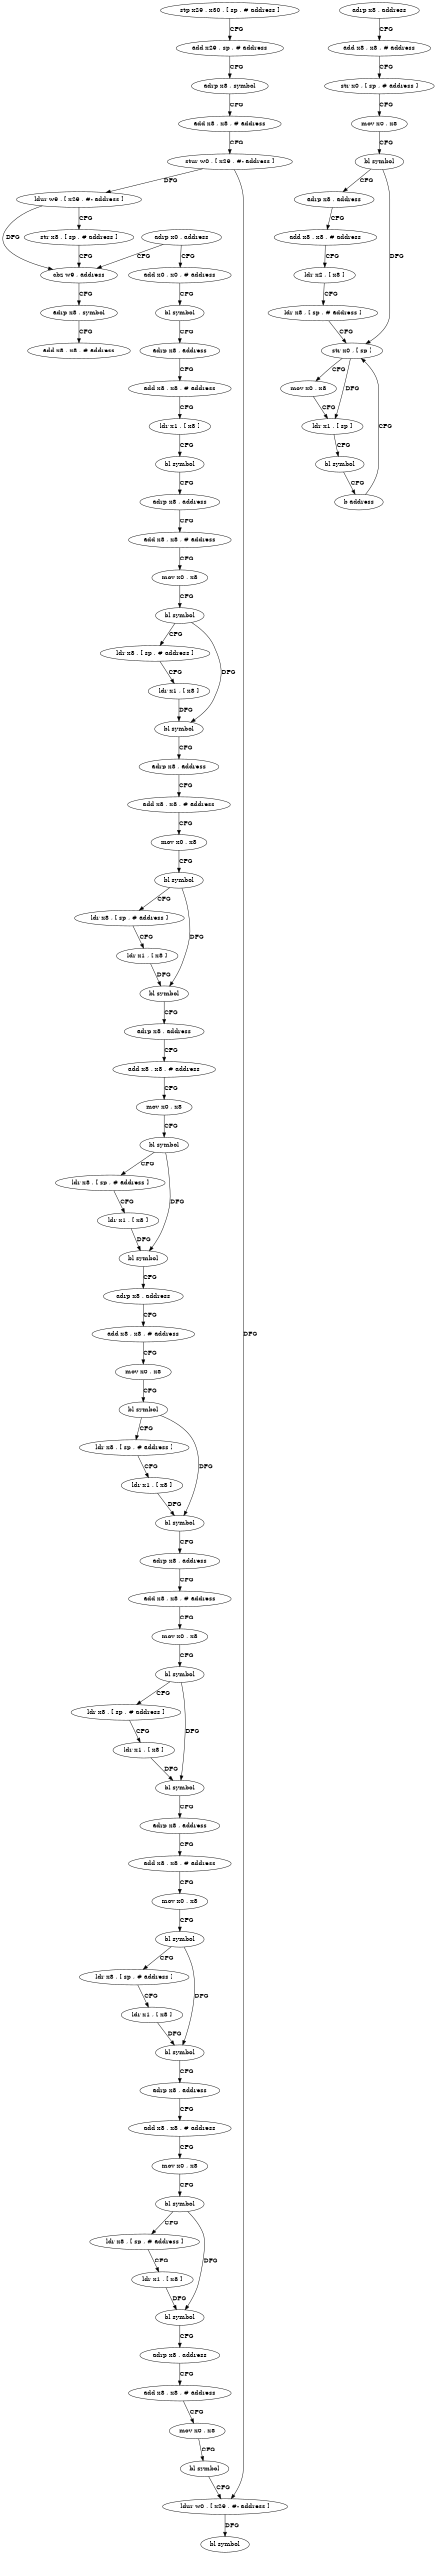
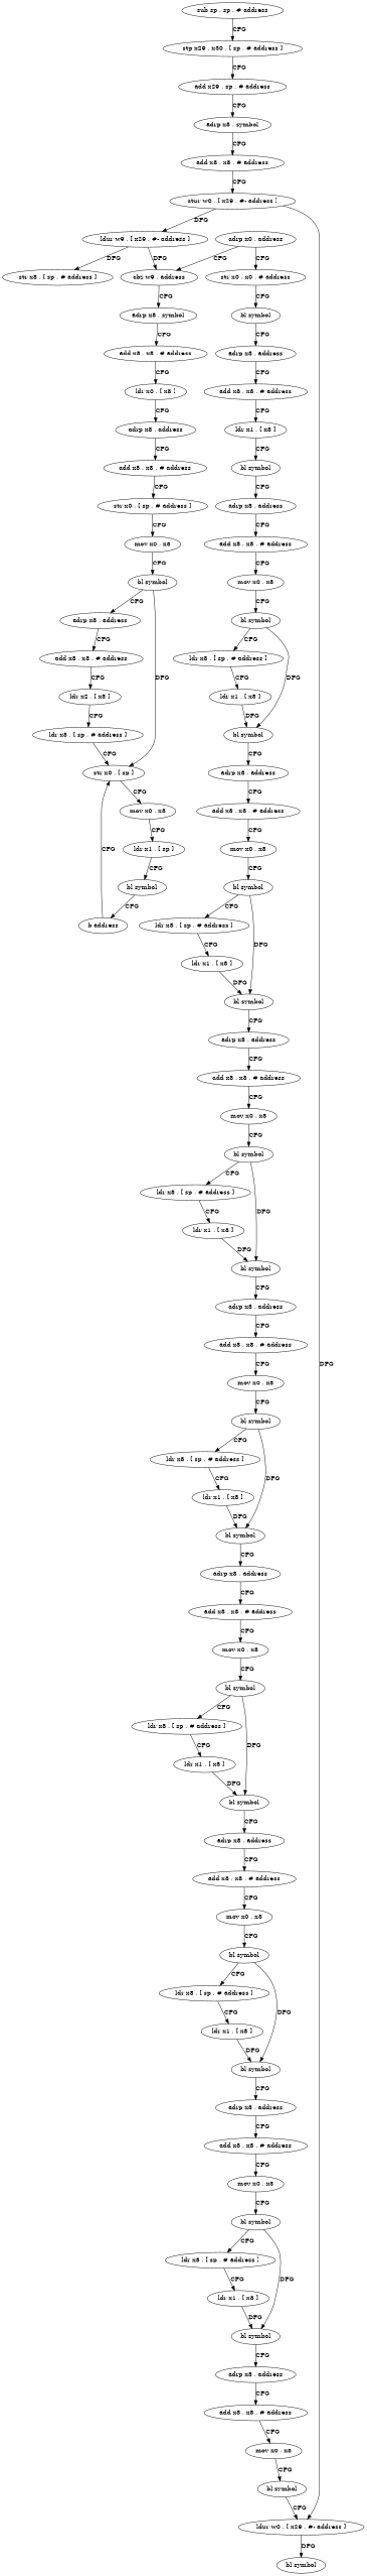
  digraph {
+   n1 [label="sub sp , sp , # address"]
    n2 [label="stp x29 , x30 , [ sp , # address ]"]
    n3 [label="add x29 , sp , # address"]
    n4 [label="adrp x8 , symbol"]
    n5 [label="add x8 , x8 , # address"]
    n6 [label="stur w0 , [ x29 , #- address ]"]
    n7 [label="ldur w9 , [ x29 , #- address ]"]
    n8 [label="ldur w0 , [ x29 , #- address ]"]
    n9 [label="str x8 , [ sp , # address ]"]
    n10 [label="cbz w9 , address"]
    n11 [label="bl symbol"]
    n12 [label="adrp x8 , symbol"]
    n13 [label="adrp x0 , address"]
-   n14 [label="add x0 , x0 , # address"]
+   n14 [label="str x0 , x0 , # address"]
    n15 [label="add x8 , x8 , # address"]
    n16 [label="bl symbol"]
+   n17 [label="ldr x0 , [ x8 ]"]
    n18 [label="adrp x8 , address"]
    n19 [label="add x8 , x8 , # address"]
    n20 [label="ldr x1 , [ x8 ]"]
    n21 [label="bl symbol"]
    n22 [label="adrp x8 , address"]
    n23 [label="add x8 , x8 , # address"]
    n24 [label="mov x0 , x8"]
    n25 [label="bl symbol"]
    n26 [label="ldr x8 , [ sp , # address ]"]
    n27 [label="bl symbol"]
    n28 [label="ldr x1 , [ x8 ]"]
    n29 [label="adrp x8 , address"]
    n30 [label="add x8 , x8 , # address"]
    n31 [label="mov x0 , x8"]
    n32 [label="bl symbol"]
    n33 [label="ldr x8 , [ sp , # address ]"]
    n34 [label="bl symbol"]
    n35 [label="ldr x1 , [ x8 ]"]
    n36 [label="adrp x8 , address"]
    n37 [label="add x8 , x8 , # address"]
    n38 [label="mov x0 , x8"]
    n39 [label="bl symbol"]
    n40 [label="ldr x8 , [ sp , # address ]"]
    n41 [label="bl symbol"]
    n42 [label="ldr x1 , [ x8 ]"]
    n43 [label="adrp x8 , address"]
    n44 [label="add x8 , x8 , # address"]
    n45 [label="mov x0 , x8"]
    n46 [label="bl symbol"]
    n47 [label="ldr x8 , [ sp , # address ]"]
    n48 [label="bl symbol"]
    n49 [label="ldr x1 , [ x8 ]"]
    n50 [label="adrp x8 , address"]
    n51 [label="add x8 , x8 , # address"]
    n52 [label="mov x0 , x8"]
    n53 [label="bl symbol"]
    n54 [label="ldr x8 , [ sp , # address ]"]
    n55 [label="bl symbol"]
    n56 [label="ldr x1 , [ x8 ]"]
    n57 [label="adrp x8 , address"]
    n58 [label="add x8 , x8 , # address"]
    n59 [label="mov x0 , x8"]
    n60 [label="bl symbol"]
    n61 [label="ldr x8 , [ sp , # address ]"]
    n62 [label="bl symbol"]
    n63 [label="ldr x1 , [ x8 ]"]
    n64 [label="adrp x8 , address"]
    n65 [label="add x8 , x8 , # address"]
    n66 [label="mov x0 , x8"]
    n67 [label="bl symbol"]
    n68 [label="ldr x8 , [ sp , # address ]"]
    n69 [label="bl symbol"]
    n70 [label="ldr x1 , [ x8 ]"]
    n71 [label="adrp x8 , address"]
    n72 [label="add x8 , x8 , # address"]
    n73 [label="mov x0 , x8"]
    n74 [label="bl symbol"]
    n75 [label="adrp x8 , address"]
    n76 [label="add x8 , x8 , # address"]
    n77 [label="str x0 , [ sp , # address ]"]
    n78 [label="mov x0 , x8"]
    n79 [label="bl symbol"]
    n80 [label="adrp x8 , address"]
    n81 [label="str x0 , [ sp ]"]
    n82 [label="add x8 , x8 , # address"]
    n83 [label="mov x0 , x8"]
    n84 [label="ldr x1 , [ sp ]"]
    n85 [label="ldr x2 , [ x8 ]"]
    n86 [label="ldr x8 , [ sp , # address ]"]
    n87 [label="bl symbol"]
    n88 [label="b address"]
+   n1 -> n2 [label=CFG]
    n2 -> n3 [label=CFG]
    n3 -> n4 [label=CFG]
    n4 -> n5 [label=CFG]
    n5 -> n6 [label=CFG]
    n6 -> n7 [label=DFG]
    n6 -> n8 [label=DFG]
-   n7 -> n9 [label=CFG]
+   n7 -> n9 [label=DFG]
    n7 -> n10 [label=DFG]
    n8 -> n11 [label=DFG]
-   n9 -> n10 [label=CFG]
    n10 -> n12 [label=CFG]
    n12 -> n15 [label=CFG]
    n13 -> n10 [label=CFG]
    n13 -> n14 [label=CFG]
    n14 -> n16 [label=CFG]
+   n15 -> n17 [label=CFG]
    n16 -> n18 [label=CFG]
+   n17 -> n75 [label=CFG]
    n18 -> n19 [label=CFG]
    n19 -> n20 [label=CFG]
    n20 -> n21 [label=CFG]
    n21 -> n22 [label=CFG]
    n22 -> n23 [label=CFG]
    n23 -> n24 [label=CFG]
    n24 -> n25 [label=CFG]
    n25 -> n26 [label=CFG]
    n25 -> n27 [label=DFG]
    n26 -> n28 [label=CFG]
    n27 -> n29 [label=CFG]
    n28 -> n27 [label=DFG]
    n29 -> n30 [label=CFG]
    n30 -> n31 [label=CFG]
    n31 -> n32 [label=CFG]
    n32 -> n33 [label=CFG]
    n32 -> n34 [label=DFG]
    n33 -> n35 [label=CFG]
    n34 -> n36 [label=CFG]
    n35 -> n34 [label=DFG]
    n36 -> n37 [label=CFG]
    n37 -> n38 [label=CFG]
    n38 -> n39 [label=CFG]
    n39 -> n40 [label=CFG]
    n39 -> n41 [label=DFG]
    n40 -> n42 [label=CFG]
    n41 -> n43 [label=CFG]
    n42 -> n41 [label=DFG]
    n43 -> n44 [label=CFG]
    n44 -> n45 [label=CFG]
    n45 -> n46 [label=CFG]
    n46 -> n47 [label=CFG]
    n46 -> n48 [label=DFG]
    n47 -> n49 [label=CFG]
    n48 -> n50 [label=CFG]
    n49 -> n48 [label=DFG]
    n50 -> n51 [label=CFG]
    n51 -> n52 [label=CFG]
    n52 -> n53 [label=CFG]
    n53 -> n54 [label=CFG]
    n53 -> n55 [label=DFG]
    n54 -> n56 [label=CFG]
    n55 -> n57 [label=CFG]
    n56 -> n55 [label=DFG]
    n57 -> n58 [label=CFG]
    n58 -> n59 [label=CFG]
    n59 -> n60 [label=CFG]
    n60 -> n61 [label=CFG]
    n60 -> n62 [label=DFG]
    n61 -> n63 [label=CFG]
    n62 -> n64 [label=CFG]
    n63 -> n62 [label=DFG]
    n64 -> n65 [label=CFG]
    n65 -> n66 [label=CFG]
    n66 -> n67 [label=CFG]
    n67 -> n68 [label=CFG]
    n67 -> n69 [label=DFG]
    n68 -> n70 [label=CFG]
    n69 -> n71 [label=CFG]
    n70 -> n69 [label=DFG]
    n71 -> n72 [label=CFG]
    n72 -> n73 [label=CFG]
    n73 -> n74 [label=CFG]
    n74 -> n8 [label=CFG]
    n75 -> n76 [label=CFG]
    n76 -> n77 [label=CFG]
    n77 -> n78 [label=CFG]
    n78 -> n79 [label=CFG]
    n79 -> n80 [label=CFG]
    n79 -> n81 [label=DFG]
    n80 -> n82 [label=CFG]
    n81 -> n83 [label=CFG]
-   n81 -> n84 [label=DFG]
    n82 -> n85 [label=CFG]
    n83 -> n84 [label=CFG]
    n84 -> n87 [label=CFG]
    n85 -> n86 [label=CFG]
    n86 -> n81 [label=CFG]
    n87 -> n88 [label=CFG]
    n88 -> n81 [label=CFG]
  }
